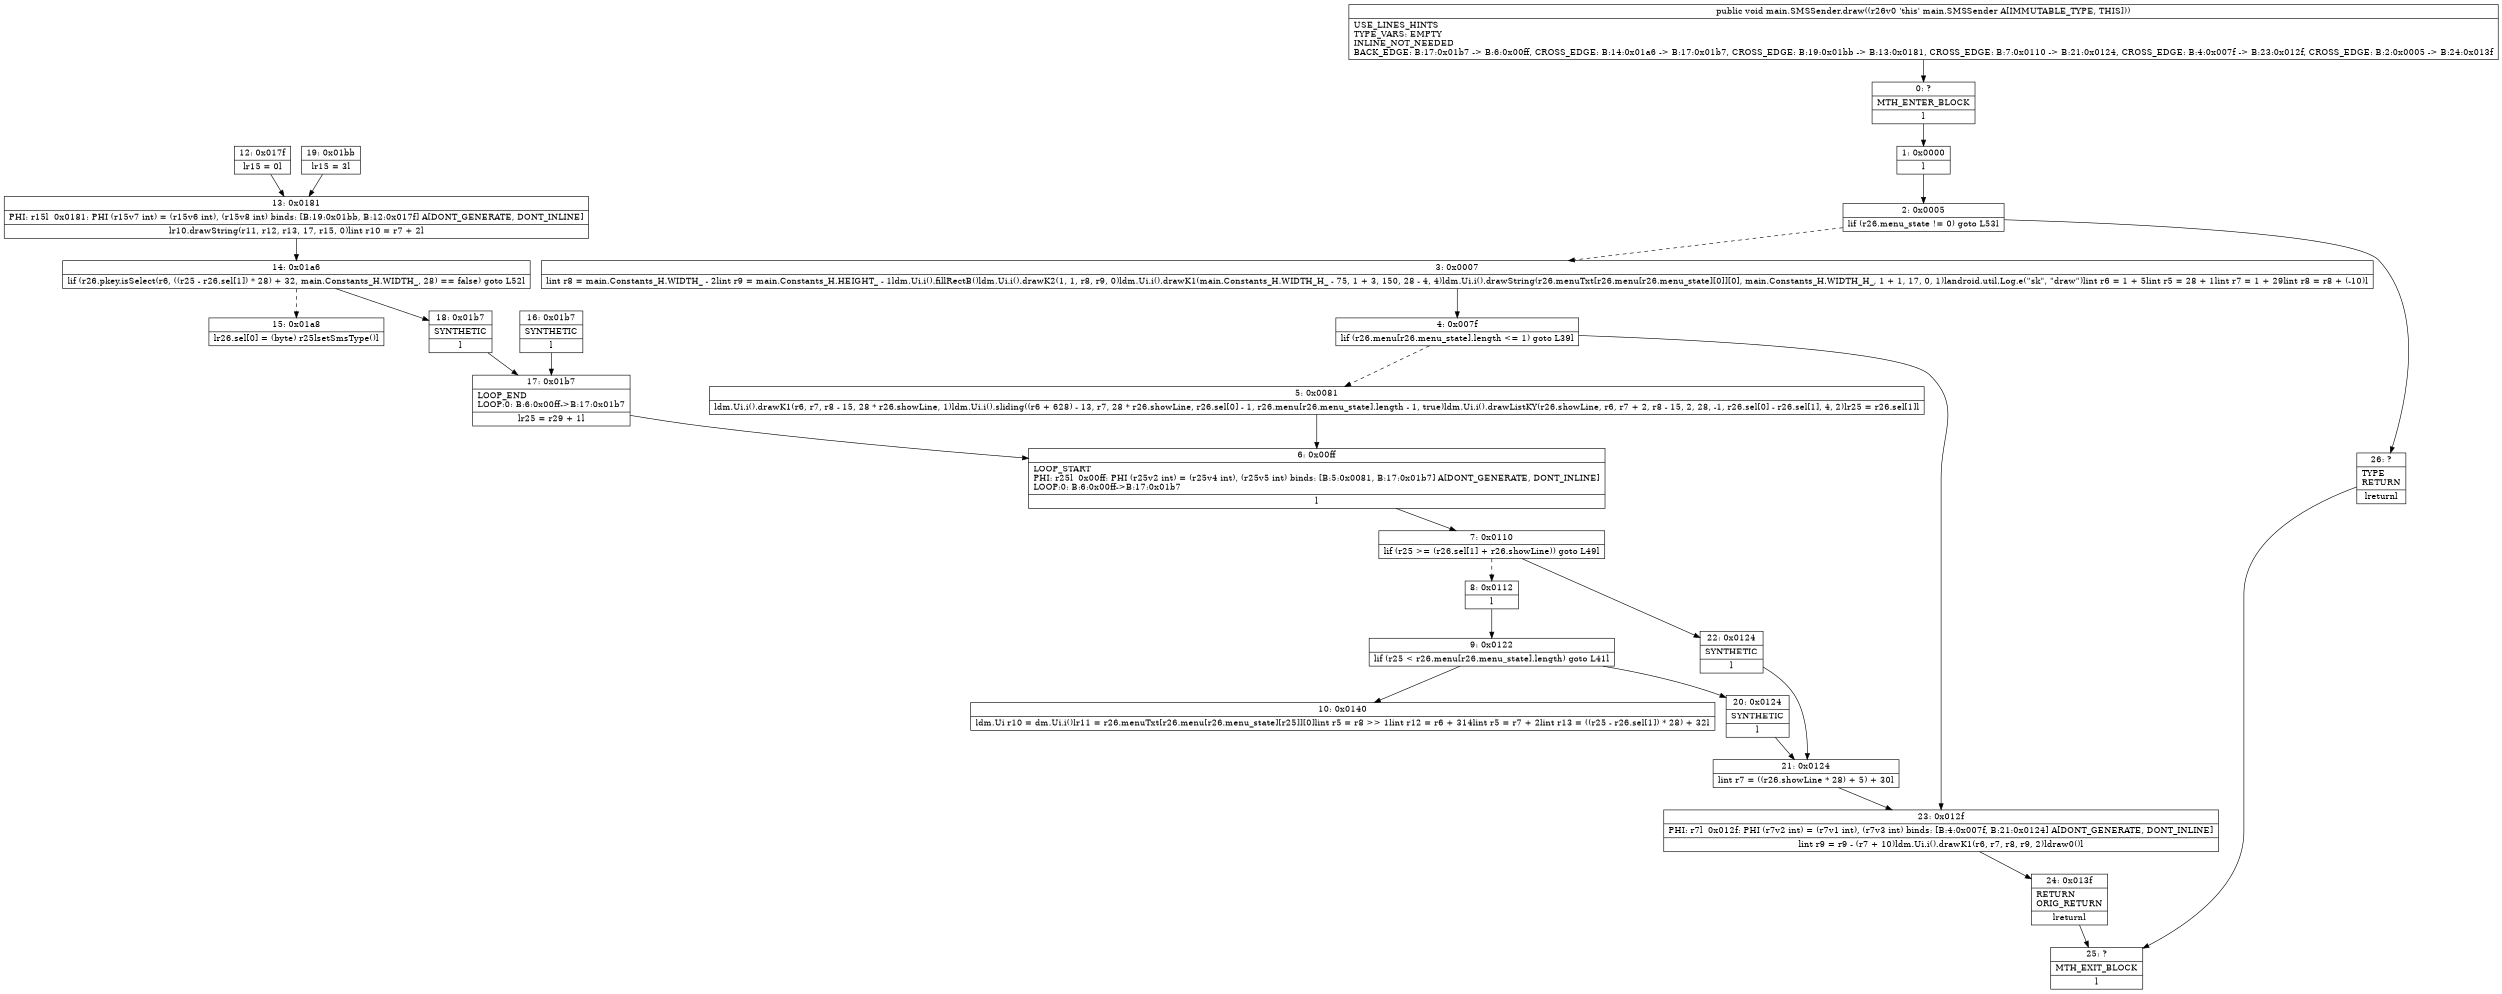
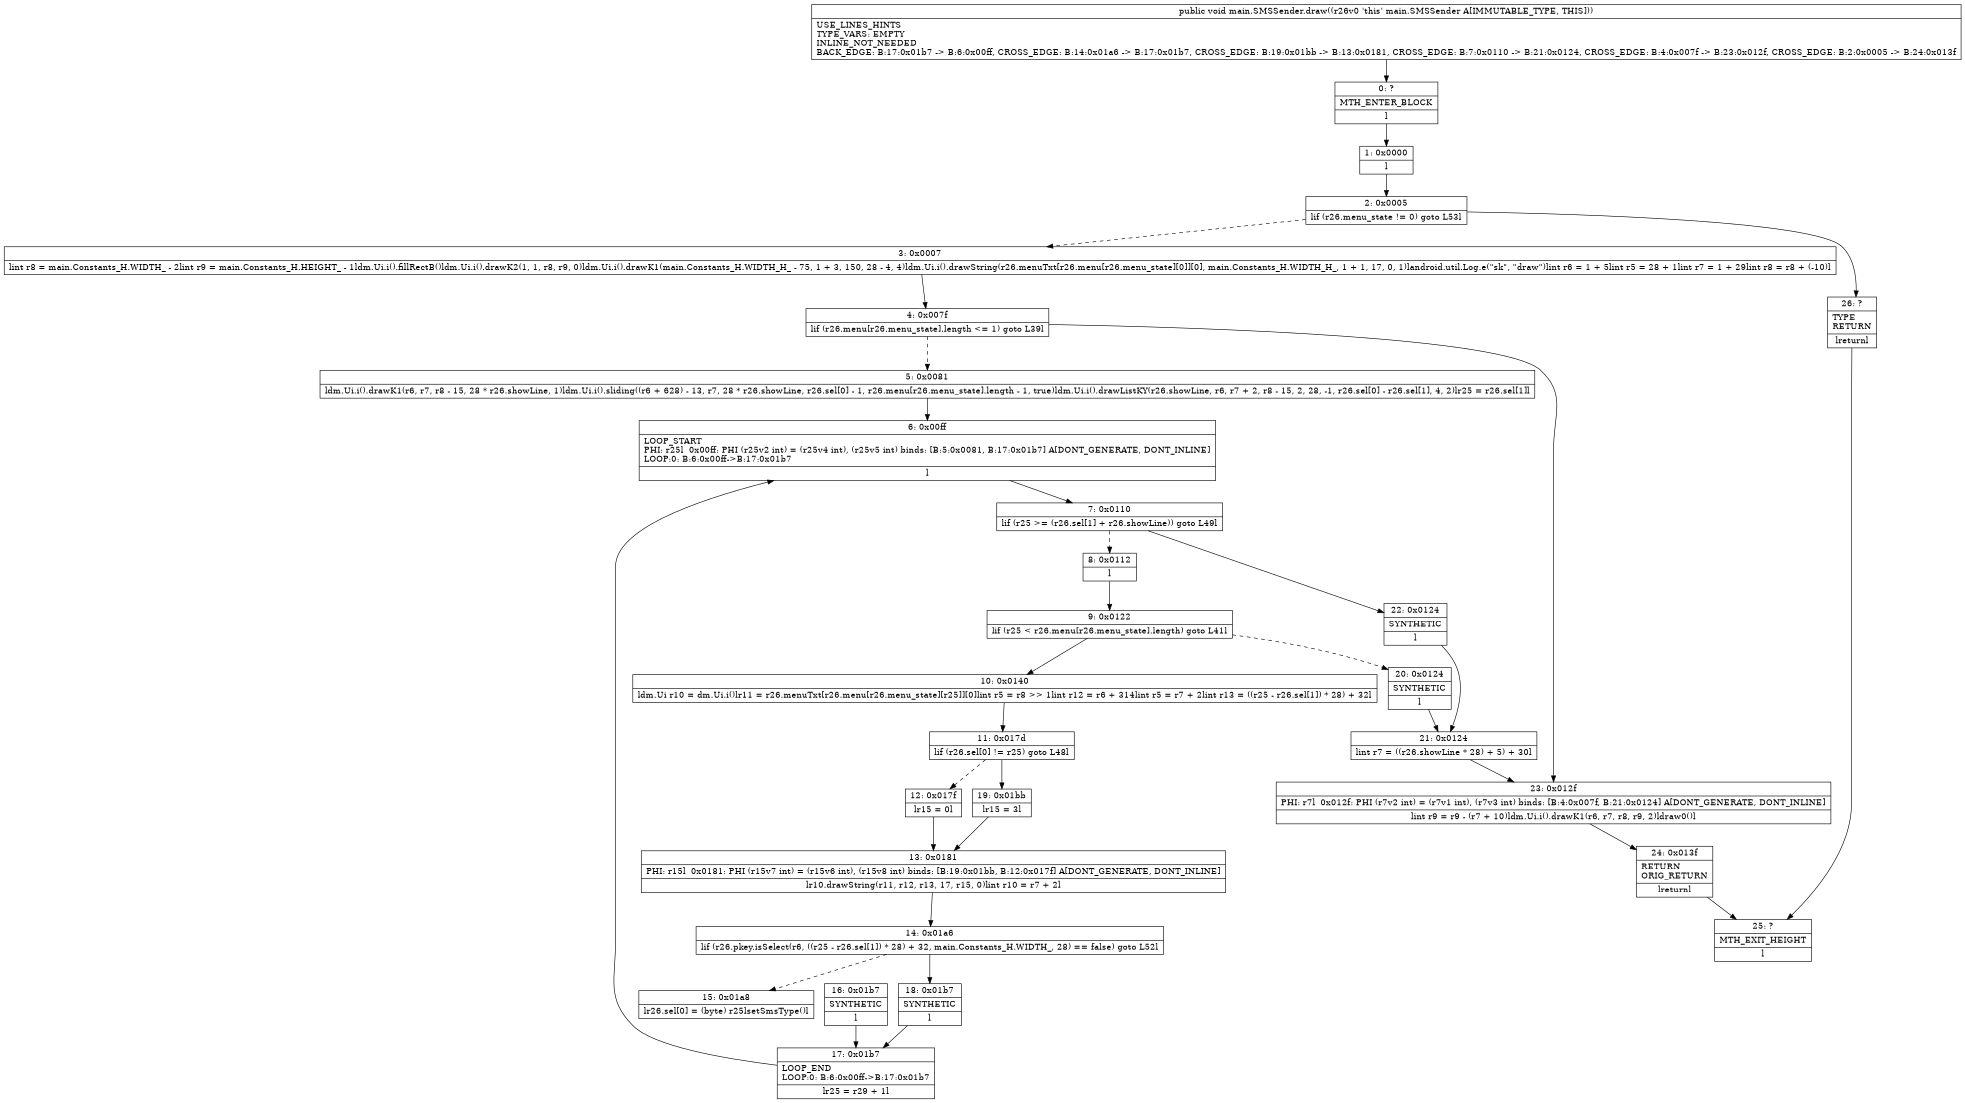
  digraph {
    node [shape=record]
    n1 [label="{0\:\ ?|MTH_ENTER_BLOCK\l|l}"]
    n2 [label="{1\:\ 0x0000|l}"]
    n3 [label="{2\:\ 0x0005|lif (r26.menu_state != 0) goto L53l}"]
    n4 [label="{3\:\ 0x0007|lint r8 = main.Constants_H.WIDTH_ \- 2lint r9 = main.Constants_H.HEIGHT_ \- 1ldm.Ui.i().fillRectB()ldm.Ui.i().drawK2(1, 1, r8, r9, 0)ldm.Ui.i().drawK1(main.Constants_H.WIDTH_H_ \- 75, 1 + 3, 150, 28 \- 4, 4)ldm.Ui.i().drawString(r26.menuTxt[r26.menu[r26.menu_state][0]][0], main.Constants_H.WIDTH_H_, 1 + 1, 17, 0, 1)landroid.util.Log.e(\"sk\", \"draw\")lint r6 = 1 + 5lint r5 = 28 + 1lint r7 = 1 + 29lint r8 = r8 + (\-10)l}"]
    n5 [label="{26\:\ ?|TYPE\lRETURN\l|lreturnl}"]
    n6 [label="{4\:\ 0x007f|lif (r26.menu[r26.menu_state].length \<= 1) goto L39l}"]
-   n7 [label="{25\:\ ?|MTH_EXIT_BLOCK\l|l}"]
+   n7 [label="{25\:\ ?|MTH_EXIT_HEIGHT\l|l}"]
    n8 [label="{5\:\ 0x0081|ldm.Ui.i().drawK1(r6, r7, r8 \- 15, 28 * r26.showLine, 1)ldm.Ui.i().sliding((r6 + 628) \- 13, r7, 28 * r26.showLine, r26.sel[0] \- 1, r26.menu[r26.menu_state].length \- 1, true)ldm.Ui.i().drawListKY(r26.showLine, r6, r7 + 2, r8 \- 15, 2, 28, \-1, r26.sel[0] \- r26.sel[1], 4, 2)lr25 = r26.sel[1]l}"]
    n9 [label="{23\:\ 0x012f|PHI: r7l  0x012f: PHI (r7v2 int) = (r7v1 int), (r7v3 int) binds: [B:4:0x007f, B:21:0x0124] A[DONT_GENERATE, DONT_INLINE]\l|lint r9 = r9 \- (r7 + 10)ldm.Ui.i().drawK1(r6, r7, r8, r9, 2)ldraw0()l}"]
    n10 [label="{6\:\ 0x00ff|LOOP_START\lPHI: r25l  0x00ff: PHI (r25v2 int) = (r25v4 int), (r25v5 int) binds: [B:5:0x0081, B:17:0x01b7] A[DONT_GENERATE, DONT_INLINE]\lLOOP:0: B:6:0x00ff\-\>B:17:0x01b7\l|l}"]
    n11 [label="{24\:\ 0x013f|RETURN\lORIG_RETURN\l|lreturnl}"]
    n12 [label="{7\:\ 0x0110|lif (r25 \>= (r26.sel[1] + r26.showLine)) goto L49l}"]
    n13 [label="{8\:\ 0x0112|l}"]
    n14 [label="{22\:\ 0x0124|SYNTHETIC\l|l}"]
    n15 [label="{9\:\ 0x0122|lif (r25 \< r26.menu[r26.menu_state].length) goto L41l}"]
    n16 [label="{21\:\ 0x0124|lint r7 = ((r26.showLine * 28) + 5) + 30l}"]
    n17 [label="{10\:\ 0x0140|ldm.Ui r10 = dm.Ui.i()lr11 = r26.menuTxt[r26.menu[r26.menu_state][r25]][0]lint r5 = r8 \>\> 1lint r12 = r6 + 314lint r5 = r7 + 2lint r13 = ((r25 \- r26.sel[1]) * 28) + 32l}"]
    n18 [label="{20\:\ 0x0124|SYNTHETIC\l|l}"]
+   n19 [label="{11\:\ 0x017d|lif (r26.sel[0] != r25) goto L48l}"]
    n20 [label="{12\:\ 0x017f|lr15 = 0l}"]
    n21 [label="{19\:\ 0x01bb|lr15 = 3l}"]
    n22 [label="{13\:\ 0x0181|PHI: r15l  0x0181: PHI (r15v7 int) = (r15v6 int), (r15v8 int) binds: [B:19:0x01bb, B:12:0x017f] A[DONT_GENERATE, DONT_INLINE]\l|lr10.drawString(r11, r12, r13, 17, r15, 0)lint r10 = r7 + 2l}"]
    n23 [label="{14\:\ 0x01a6|lif (r26.pkey.isSelect(r6, ((r25 \- r26.sel[1]) * 28) + 32, main.Constants_H.WIDTH_, 28) == false) goto L52l}"]
    n24 [label="{15\:\ 0x01a8|lr26.sel[0] = (byte) r25lsetSmsType()l}"]
    n25 [label="{18\:\ 0x01b7|SYNTHETIC\l|l}"]
    n26 [label="{17\:\ 0x01b7|LOOP_END\lLOOP:0: B:6:0x00ff\-\>B:17:0x01b7\l|lr25 = r29 + 1l}"]
    n27 [label="{16\:\ 0x01b7|SYNTHETIC\l|l}"]
    n28 [label="{public void main.SMSSender.draw((r26v0 'this' main.SMSSender A[IMMUTABLE_TYPE, THIS]))  | USE_LINES_HINTS\lTYPE_VARS: EMPTY\lINLINE_NOT_NEEDED\lBACK_EDGE: B:17:0x01b7 \-\> B:6:0x00ff, CROSS_EDGE: B:14:0x01a6 \-\> B:17:0x01b7, CROSS_EDGE: B:19:0x01bb \-\> B:13:0x0181, CROSS_EDGE: B:7:0x0110 \-\> B:21:0x0124, CROSS_EDGE: B:4:0x007f \-\> B:23:0x012f, CROSS_EDGE: B:2:0x0005 \-\> B:24:0x013f\l}"]
    n1 -> n2
    n2 -> n3
    n3 -> n4 [style=dashed]
    n3 -> n5
    n4 -> n6
    n5 -> n7
    n6 -> n8 [style=dashed]
    n6 -> n9
    n8 -> n10
    n9 -> n11
    n10 -> n12
    n11 -> n7
    n12 -> n13 [style=dashed]
    n12 -> n14
    n13 -> n15
    n14 -> n16
    n15 -> n17
-   n15 -> n18 [style=solid]
+   n15 -> n18 [style=dashed]
    n16 -> n9
+   n17 -> n19
    n18 -> n16
+   n19 -> n20 [style=dashed]
+   n19 -> n21
    n20 -> n22
    n21 -> n22
    n22 -> n23
    n23 -> n24 [style=dashed]
    n23 -> n25
    n25 -> n26
    n26 -> n10
    n27 -> n26
    n28 -> n1
  }
